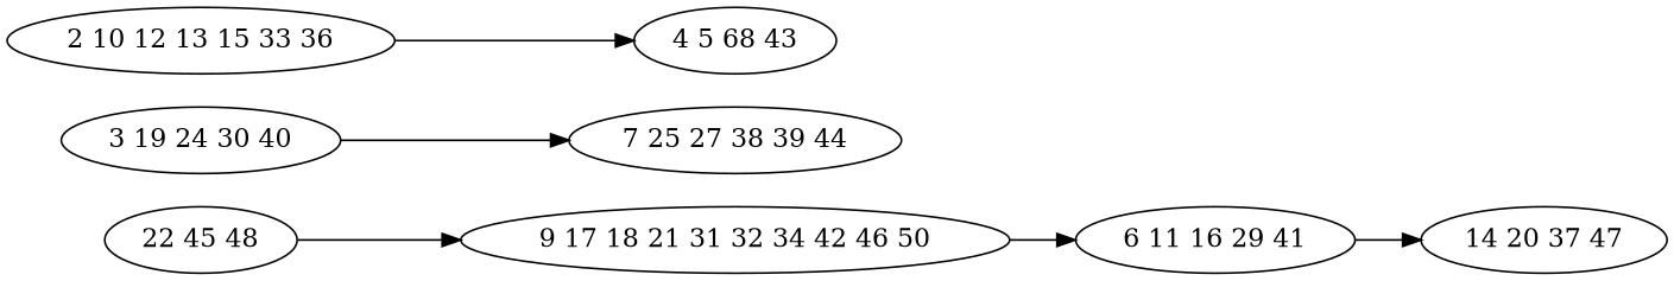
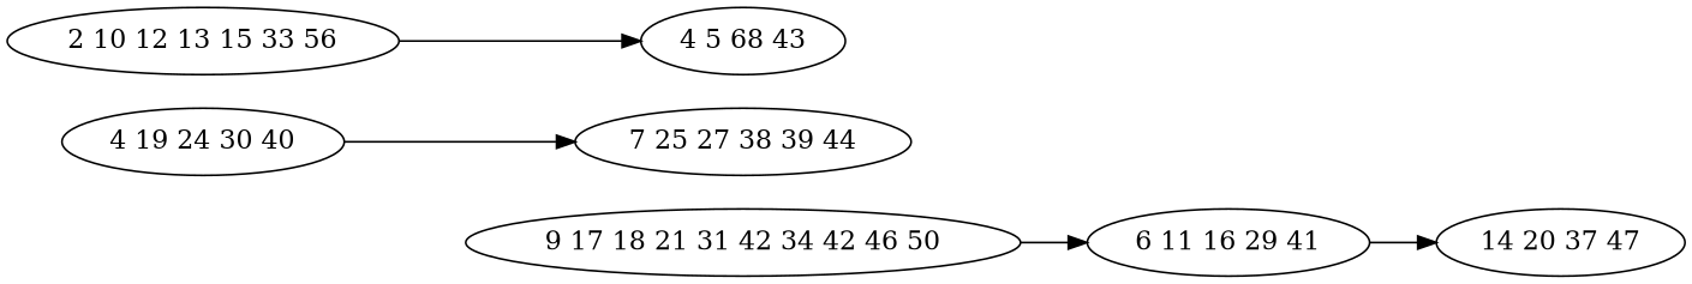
  digraph {
    rankdir=LR
-   n1 [label="22 45 48"]
-   n2 [label="9 17 18 21 31 32 34 42 46 50"]
-   n3 [label="3 19 24 30 40"]
+   n2 [label="9 17 18 21 31 42 34 42 46 50"]
+   n3 [label="4 19 24 30 40"]
    n4 [label="7 25 27 38 39 44"]
    n5 [label="6 11 16 29 41"]
    n6 [label="14 20 37 47"]
-   n7 [label="2 10 12 13 15 33 36"]
+   n7 [label="2 10 12 13 15 33 56"]
    n8 [label="4 5 68 43"]
-   n1 -> n2
    n2 -> n5
    n3 -> n4
    n5 -> n6
    n7 -> n8
  }
